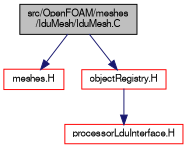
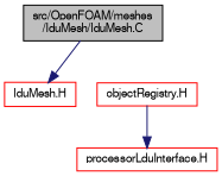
  digraph {
    node [color=red fontname=FreeSans fontsize=10 shape=record]
    edge [color=midnightblue fontname=FreeSans fontsize=10 labelfontname=FreeSans labelfontsize=10 style=solid]
    n1 [color=black fillcolor=grey75 fontcolor=black height=0.2 label="src/OpenFOAM/meshes\l/lduMesh/lduMesh.C" style=filled width=0.4]
-   n2 [height=0.2 label="meshes.H" width=0.4]
+   n2 [height=0.2 label="lduMesh.H" width=0.4]
    n3 [height=0.2 label="objectRegistry.H" width=0.4]
    n4 [height=0.2 label="processorLduInterface.H" width=0.4]
    n1 -> n2
-   n1 -> n3
    n3 -> n4
  }
